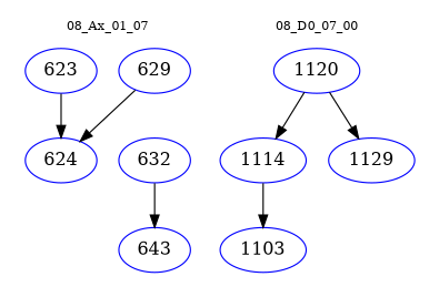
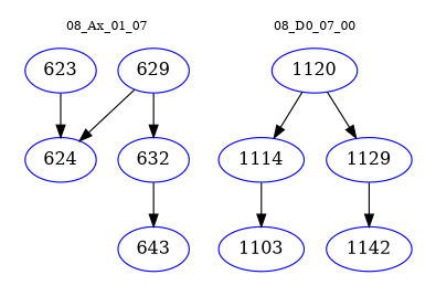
  digraph {
    node [color=blue]
    edge [color=black]
    n1 [label=629]
    n2 [label=623]
    n3 [label=632]
    n4 [label=624]
    n5 [label=643]
    n6 [label=1120]
    n7 [label=1114]
    n8 [label=1129]
    n9 [label=1103]
+   n10 [label=1142]
    subgraph cluster_1 {
      color=white
      fontsize=10
      label="08_Ax_01_07"
      n1
      n2
      n3
      n4
      n5
    }
    subgraph cluster_2 {
      color=white
      fontsize=10
      label="08_D0_07_00"
      n6
      n7
      n8
      n9
+     n10
    }
+   n1 -> n3
    n1 -> n4
    n2 -> n4
    n3 -> n5
    n6 -> n7
    n6 -> n8
    n7 -> n9
+   n8 -> n10
  }
